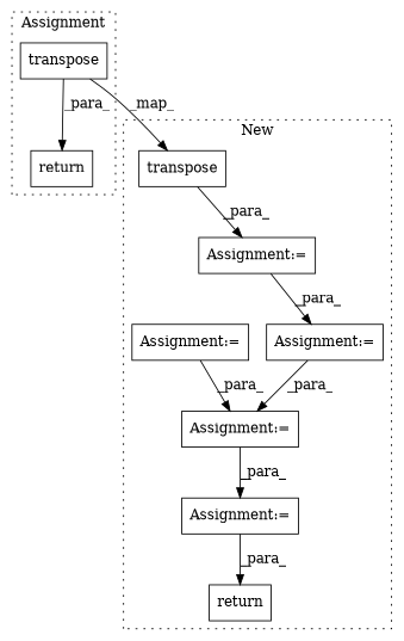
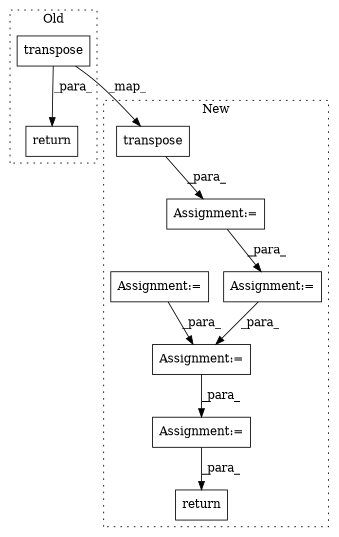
  digraph {
    node [a=7 l=1 shape=box]
    n1 [a=32 l="10,2" label=transpose s="1960,2006"]
    n2 [a=41 l=7 label=return s=1845]
    n3 [a=32 l="10,2" label=transpose s="2106,2161"]
    n4 [label="Assignment:=" s=2087]
    n5 [label="Assignment:=" s=2331]
    n6 [label="Assignment:=" s=2248]
    n7 [label="Assignment:=" s=2289]
    n8 [label="Assignment:=" s=2172]
    n9 [a=41 l=7 label=return s=2376]
    subgraph cluster_1 {
-     label=Assignment
+     label=Old
      style=dotted
      n1
      n2
    }
    subgraph cluster_2 {
      label=New
      style=dotted
      n3
      n4
      n5
      n6
      n7
      n8
      n9
    }
    n1 -> n2 [label=_para_]
    n1 -> n3 [label=_map_]
    n3 -> n4 [label=_para_]
    n4 -> n8 [label=_para_]
    n5 -> n9 [label=_para_]
    n6 -> n7 [label=_para_]
    n7 -> n5 [label=_para_]
    n8 -> n7 [label=_para_]
  }
